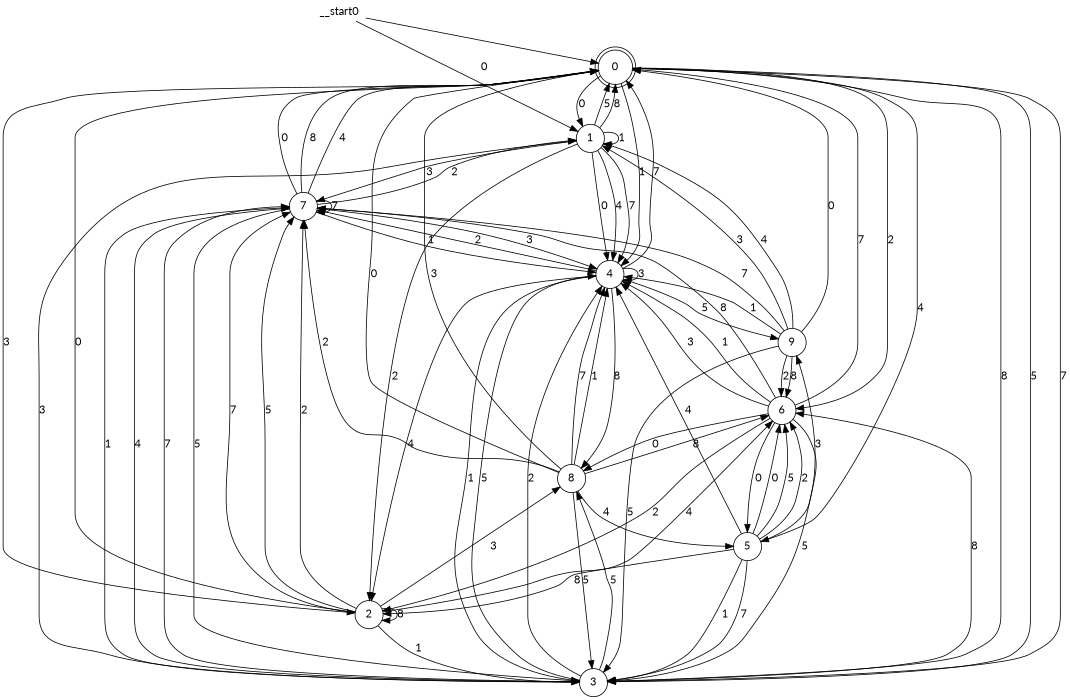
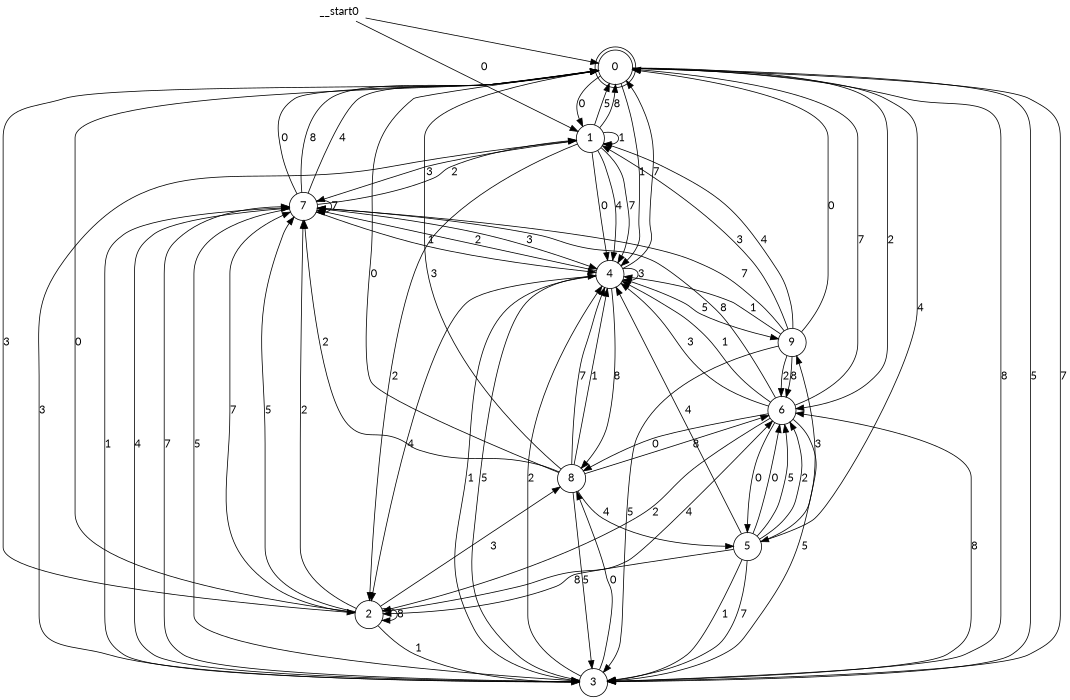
  digraph {
    fontname=Lato
    node [fontname=Lato shape=circle]
    edge [fontname=Lato]
    n1 [label=0 shape=doublecircle]
    n2 [label=1]
    n3 [label=2]
    n4 [label=3]
    n5 [label=4]
    n6 [label=5]
    n7 [label=6]
    n8 [label=7]
    n9 [label=8]
    n10 [label=9]
    __start0 [height=0 shape=none width=0]
    n1 -> n2 [label=0]
    n1 -> n3 [label=3]
    n1 -> n4 [label=5]
    n1 -> n4 [label=8]
    n1 -> n4 [label=7]
    n1 -> n5 [label=1]
    n1 -> n6 [label=4]
    n1 -> n7 [label=2]
    n2 -> n1 [label=5]
    n2 -> n1 [label=8]
    n2 -> n2 [label=1]
    n2 -> n3 [label=2]
    n2 -> n5 [label=0]
    n2 -> n5 [label=4]
    n2 -> n5 [label=7]
    n2 -> n8 [label=3]
    n3 -> n1 [label=0]
    n3 -> n3 [label=8]
    n3 -> n4 [label=1]
    n3 -> n7 [label=4]
    n3 -> n8 [label=5]
    n3 -> n8 [label=2]
    n3 -> n8 [label=7]
    n3 -> n9 [label=3]
    n4 -> n2 [label=3]
    n4 -> n5 [label=5]
    n4 -> n5 [label=2]
    n4 -> n7 [label=8]
    n4 -> n8 [label=1]
    n4 -> n8 [label=4]
    n4 -> n8 [label=7]
-   n4 -> n9 [label=5]
+   n4 -> n9 [label=0]
    n5 -> n1 [label=7]
    n5 -> n3 [label=4]
    n5 -> n4 [label=1]
    n5 -> n5 [label=3]
    n5 -> n8 [label=2]
    n5 -> n9 [label=8]
    n5 -> n10 [label=5]
    n6 -> n3 [label=8]
    n6 -> n4 [label=1]
    n6 -> n4 [label=7]
    n6 -> n5 [label=4]
    n6 -> n7 [label=0]
    n6 -> n7 [label=5]
    n6 -> n7 [label=2]
    n6 -> n10 [label=3]
    n7 -> n1 [label=7]
    n7 -> n3 [label=2]
    n7 -> n4 [label=5]
    n7 -> n5 [label=3]
    n7 -> n5 [label=1]
    n7 -> n6 [label=0]
    n7 -> n8 [label=8]
    n7 -> n9 [label=0]
    n8 -> n1 [label=0]
    n8 -> n1 [label=8]
    n8 -> n1 [label=4]
    n8 -> n2 [label=2]
    n8 -> n4 [label=5]
    n8 -> n5 [label=3]
    n8 -> n5 [label=1]
    n8 -> n8 [label=7]
    n9 -> n1 [label=0]
    n9 -> n1 [label=3]
    n9 -> n4 [label=5]
    n9 -> n5 [label=1]
    n9 -> n5 [label=7]
    n9 -> n6 [label=4]
    n9 -> n7 [label=8]
    n9 -> n8 [label=2]
    n10 -> n1 [label=0]
    n10 -> n2 [label=3]
    n10 -> n2 [label=4]
    n10 -> n4 [label=5]
    n10 -> n5 [label=1]
    n10 -> n7 [label=8]
    n10 -> n7 [label=2]
    n10 -> n8 [label=7]
    __start0 -> n1
    __start0 -> n2 [label=0]
  }
